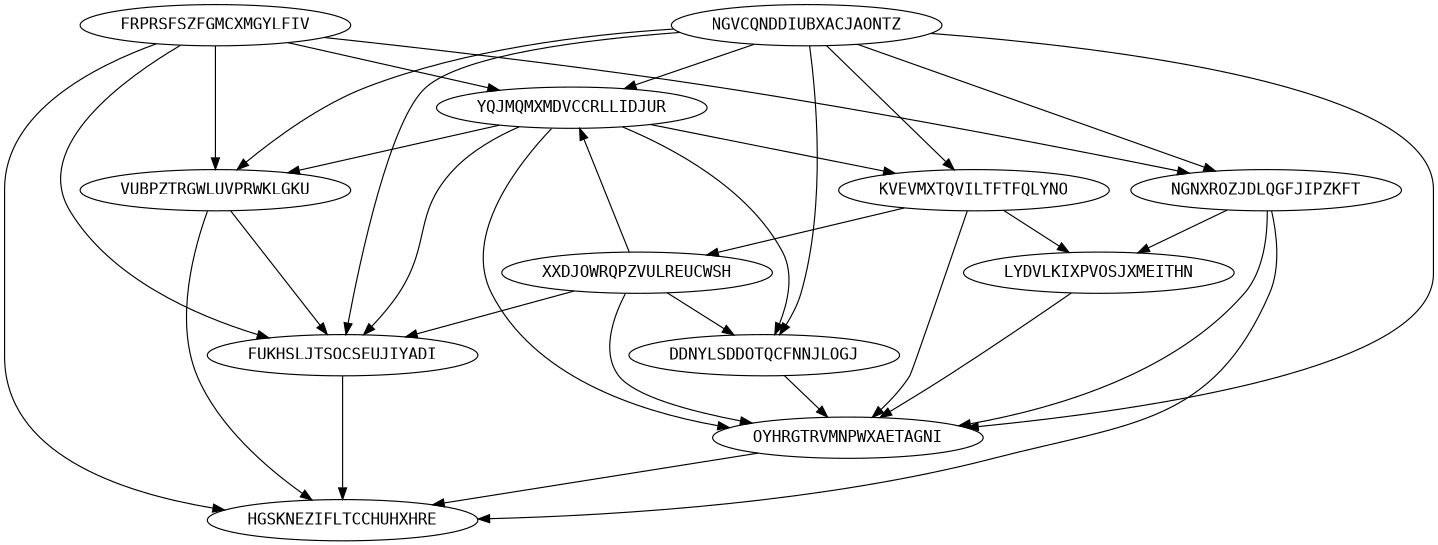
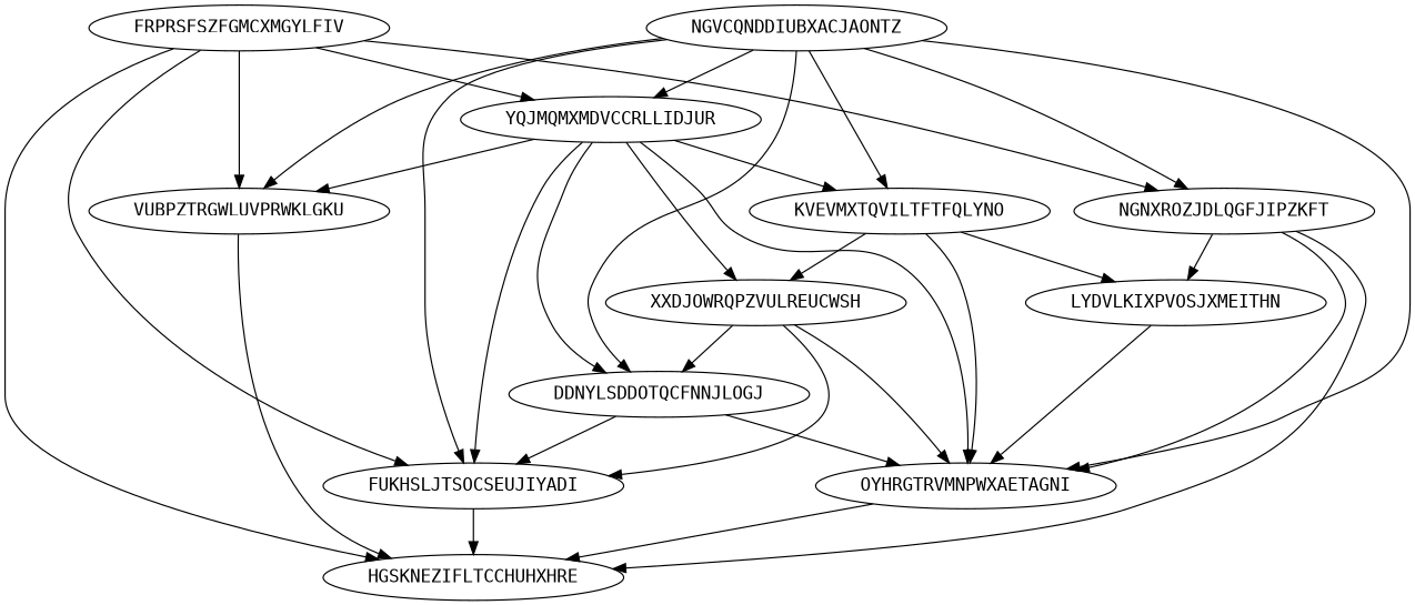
  digraph {
    fontname="DejaVu Sans Mono"
    node [Processor=2 Start=0 Weight=11 fontname="DejaVu Sans Mono"]
    edge [Weight=11 fontname="DejaVu Sans Mono"]
    FRPRSFSZFGMCXMGYLFIV [Processor=1 Weight=15]
    YQJMQMXMDVCCRLLIDJUR [Processor=1 Start=22 Weight=16]
    VUBPZTRGWLUVPRWKLGKU [Processor=1 Start=63 Weight=15]
    NGNXROZJDLQGFJIPZKFT [Processor=3 Start=31]
    FUKHSLJTSOCSEUJIYADI [Start=71 Weight=13]
    HGSKNEZIFLTCCHUHXHRE [Start=96 Weight=19]
    XXDJOWRQPZVULREUCWSH [Start=48 Weight=12]
    KVEVMXTQVILTFTFQLYNO [Processor=1 Start=38 Weight=10]
    DDNYLSDDOTQCFNNJLOGJ [Start=60]
    OYHRGTRVMNPWXAETAGNI [Start=84 Weight=12]
    LYDVLKIXPVOSJXMEITHN [Processor=1 Start=53 Weight=10]
    NGVCQNDDIUBXACJAONTZ
    FRPRSFSZFGMCXMGYLFIV -> YQJMQMXMDVCCRLLIDJUR [Weight=19]
    FRPRSFSZFGMCXMGYLFIV -> VUBPZTRGWLUVPRWKLGKU [Weight=16]
    FRPRSFSZFGMCXMGYLFIV -> NGNXROZJDLQGFJIPZKFT [Weight=16]
    FRPRSFSZFGMCXMGYLFIV -> FUKHSLJTSOCSEUJIYADI [Weight=19]
    FRPRSFSZFGMCXMGYLFIV -> HGSKNEZIFLTCCHUHXHRE [Weight=14]
    YQJMQMXMDVCCRLLIDJUR -> VUBPZTRGWLUVPRWKLGKU [Weight=17]
    YQJMQMXMDVCCRLLIDJUR -> FUKHSLJTSOCSEUJIYADI [Weight=15]
-   XXDJOWRQPZVULREUCWSH -> YQJMQMXMDVCCRLLIDJUR [Weight=10]
+   YQJMQMXMDVCCRLLIDJUR -> XXDJOWRQPZVULREUCWSH [Weight=10]
    YQJMQMXMDVCCRLLIDJUR -> KVEVMXTQVILTFTFQLYNO [Weight=19]
    YQJMQMXMDVCCRLLIDJUR -> DDNYLSDDOTQCFNNJLOGJ [Weight=20]
    YQJMQMXMDVCCRLLIDJUR -> OYHRGTRVMNPWXAETAGNI [Weight=13]
    VUBPZTRGWLUVPRWKLGKU -> HGSKNEZIFLTCCHUHXHRE [Weight=14]
    NGNXROZJDLQGFJIPZKFT -> HGSKNEZIFLTCCHUHXHRE [Weight=16]
    NGNXROZJDLQGFJIPZKFT -> OYHRGTRVMNPWXAETAGNI [Weight=15]
    NGNXROZJDLQGFJIPZKFT -> LYDVLKIXPVOSJXMEITHN
    FUKHSLJTSOCSEUJIYADI -> HGSKNEZIFLTCCHUHXHRE [Weight=17]
    XXDJOWRQPZVULREUCWSH -> FUKHSLJTSOCSEUJIYADI [Weight=18]
    XXDJOWRQPZVULREUCWSH -> DDNYLSDDOTQCFNNJLOGJ [Weight=10]
    XXDJOWRQPZVULREUCWSH -> OYHRGTRVMNPWXAETAGNI [Weight=17]
    KVEVMXTQVILTFTFQLYNO -> XXDJOWRQPZVULREUCWSH [Weight=15]
    KVEVMXTQVILTFTFQLYNO -> OYHRGTRVMNPWXAETAGNI [Weight=18]
    KVEVMXTQVILTFTFQLYNO -> LYDVLKIXPVOSJXMEITHN [Weight=20]
-   VUBPZTRGWLUVPRWKLGKU -> FUKHSLJTSOCSEUJIYADI [Weight=18]
+   DDNYLSDDOTQCFNNJLOGJ -> FUKHSLJTSOCSEUJIYADI [Weight=18]
    DDNYLSDDOTQCFNNJLOGJ -> OYHRGTRVMNPWXAETAGNI
    OYHRGTRVMNPWXAETAGNI -> HGSKNEZIFLTCCHUHXHRE
    LYDVLKIXPVOSJXMEITHN -> OYHRGTRVMNPWXAETAGNI [Weight=17]
    NGVCQNDDIUBXACJAONTZ -> YQJMQMXMDVCCRLLIDJUR
    NGVCQNDDIUBXACJAONTZ -> VUBPZTRGWLUVPRWKLGKU
    NGVCQNDDIUBXACJAONTZ -> NGNXROZJDLQGFJIPZKFT
    NGVCQNDDIUBXACJAONTZ -> FUKHSLJTSOCSEUJIYADI [Weight=17]
    NGVCQNDDIUBXACJAONTZ -> KVEVMXTQVILTFTFQLYNO [Weight=10]
    NGVCQNDDIUBXACJAONTZ -> DDNYLSDDOTQCFNNJLOGJ [Weight=10]
    NGVCQNDDIUBXACJAONTZ -> OYHRGTRVMNPWXAETAGNI [Weight=15]
  }
